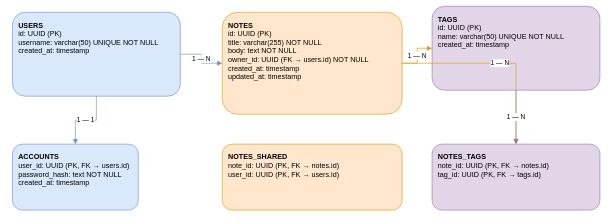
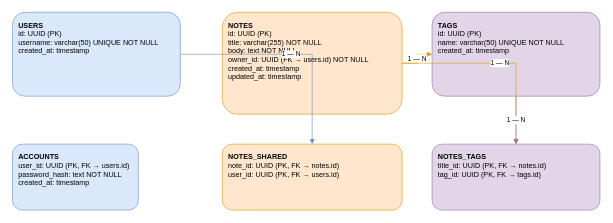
  <mxCell id="0" />
  <mxCell id="1" parent="0" />
  <mxCell id="2" value="&lt;b&gt;USERS&lt;/b&gt;&lt;br/&gt;id: UUID (PK)&lt;br/&gt;username: varchar(50) UNIQUE NOT NULL&lt;br/&gt;created_at: timestamp" style="shape=rectangle;whiteSpace=wrap;html=1;rounded=1;glass=0;fillColor=#dae8fc;strokeColor=#6c8ebf;shadow=0;align=left;verticalAlign=top;spacingTop=8;spacingLeft=8;spacingRight=8;spacingBottom=8;" vertex="1" parent="1"><mxGeometry x="20" y="20" width="280" height="140" as="geometry" /></mxCell>
  <mxCell id="3" value="&lt;b&gt;ACCOUNTS&lt;/b&gt;&lt;br/&gt;user_id: UUID (PK, FK → users.id)&lt;br/&gt;password_hash: text NOT NULL&lt;br/&gt;created_at: timestamp" style="shape=rectangle;whiteSpace=wrap;html=1;rounded=1;glass=0;fillColor=#dae8fc;strokeColor=#6c8ebf;shadow=0;align=left;verticalAlign=top;spacingTop=8;spacingLeft=8;spacingRight=8;spacingBottom=8;" vertex="1" parent="1"><mxGeometry x="20" y="240" width="210" height="110" as="geometry" /></mxCell>
  <mxCell id="4" value="&lt;b&gt;NOTES&lt;/b&gt;&lt;br/&gt;id: UUID (PK)&lt;br/&gt;title: varchar(255) NOT NULL&lt;br/&gt;body: text NOT NULL&lt;br/&gt;owner_id: UUID (FK → users.id) NOT NULL&lt;br/&gt;created_at: timestamp&lt;br/&gt;updated_at: timestamp" style="shape=rectangle;whiteSpace=wrap;html=1;rounded=1;glass=0;fillColor=#ffe6cc;strokeColor=#d79b00;shadow=0;align=left;verticalAlign=top;spacingTop=8;spacingLeft=8;spacingRight=8;spacingBottom=8;" vertex="1" parent="1"><mxGeometry x="370" y="20" width="300" height="170" as="geometry" /></mxCell>
  <mxCell id="5" value="&lt;b&gt;NOTES_SHARED&lt;/b&gt;&lt;br/&gt;note_id: UUID (PK, FK → notes.id)&lt;br/&gt;user_id: UUID (PK, FK → users.id)" style="shape=rectangle;whiteSpace=wrap;html=1;rounded=1;glass=0;fillColor=#ffe6cc;strokeColor=#d79b00;shadow=0;align=left;verticalAlign=top;spacingTop=8;spacingLeft=8;spacingRight=8;spacingBottom=8;" vertex="1" parent="1"><mxGeometry x="370" y="240" width="300" height="110" as="geometry" /></mxCell>
- <mxCell id="6" value="&lt;b&gt;TAGS&lt;/b&gt;&lt;br/&gt;id: UUID (PK)&lt;br/&gt;name: varchar(50) UNIQUE NOT NULL&lt;br/&gt;created_at: timestamp" style="shape=rectangle;whiteSpace=wrap;html=1;rounded=1;glass=0;fillColor=#e1d5e7;strokeColor=#9673a6;shadow=0;align=left;verticalAlign=top;spacingTop=8;spacingLeft=8;spacingRight=8;spacingBottom=8;" vertex="1" parent="1"><mxGeometry x="720" y="10" width="280" height="140" as="geometry" /></mxCell>
- <mxCell id="7" value="&lt;b&gt;NOTES_TAGS&lt;/b&gt;&lt;br/&gt;note_id: UUID (PK, FK → notes.id)&lt;br/&gt;tag_id: UUID (PK, FK → tags.id)" style="shape=rectangle;whiteSpace=wrap;html=1;rounded=1;glass=0;fillColor=#e1d5e7;strokeColor=#9673a6;shadow=0;align=left;verticalAlign=top;spacingTop=8;spacingLeft=8;spacingRight=8;spacingBottom=8;" vertex="1" parent="1"><mxGeometry x="720" y="240" width="280" height="110" as="geometry" /></mxCell>
- <mxCell id="8" value="1 — 1" style="edgeStyle=orthogonalEdgeStyle;rounded=0;orthogonalLoop=1;jettySize=auto;html=1;endArrow=block;endFill=1;strokeColor=#6c8ebf;" edge="1" parent="1" source="2" target="3"><mxGeometry relative="1" as="geometry" /></mxCell>
+ <mxCell id="6" value="&lt;b&gt;TAGS&lt;/b&gt;&lt;br/&gt;id: UUID (PK)&lt;br/&gt;name: varchar(50) UNIQUE NOT NULL&lt;br/&gt;created_at: timestamp" style="shape=rectangle;whiteSpace=wrap;html=1;rounded=1;glass=0;fillColor=#e1d5e7;strokeColor=#9673a6;shadow=0;align=left;verticalAlign=top;spacingTop=8;spacingLeft=8;spacingRight=8;spacingBottom=8;" vertex="1" parent="1"><mxGeometry x="720" y="20" width="280" height="140" as="geometry" /></mxCell>
+ <mxCell id="7" value="&lt;b&gt;NOTES_TAGS&lt;/b&gt;&lt;br/&gt;title_id: UUID (PK, FK → notes.id)&lt;br/&gt;tag_id: UUID (PK, FK → tags.id)" style="shape=rectangle;whiteSpace=wrap;html=1;rounded=1;glass=0;fillColor=#e1d5e7;strokeColor=#9673a6;shadow=0;align=left;verticalAlign=top;spacingTop=8;spacingLeft=8;spacingRight=8;spacingBottom=8;" vertex="1" parent="1"><mxGeometry x="720" y="240" width="280" height="110" as="geometry" /></mxCell>
  <mxCell id="9" value="1 — N" style="edgeStyle=orthogonalEdgeStyle;rounded=0;orthogonalLoop=1;jettySize=auto;html=1;endArrow=block;endFill=1;strokeColor=#d79b00;" edge="1" parent="1" source="4" target="6"><mxGeometry relative="1" as="geometry" /></mxCell>
- <mxCell id="10" value="1 — N" style="edgeStyle=orthogonalEdgeStyle;rounded=0;orthogonalLoop=1;jettySize=auto;html=1;endArrow=block;endFill=1;strokeColor=#6c8ebf;" edge="1" parent="1" source="2" target="4"><mxGeometry relative="1" as="geometry" /></mxCell>
+ <mxCell id="10" value="1 — N" style="edgeStyle=orthogonalEdgeStyle;rounded=0;orthogonalLoop=1;jettySize=auto;html=1;endArrow=block;endFill=1;strokeColor=#6c8ebf;" edge="1" parent="1" source="2" target="5"><mxGeometry relative="1" as="geometry" /></mxCell>
  <mxCell id="11" value="1 — N" style="edgeStyle=orthogonalEdgeStyle;rounded=0;orthogonalLoop=1;jettySize=auto;html=1;endArrow=block;endFill=1;strokeColor=#d79b00;" edge="1" parent="1" source="4" target="7"><mxGeometry relative="1" as="geometry" /></mxCell>
  <mxCell id="12" value="1 — N" style="edgeStyle=orthogonalEdgeStyle;rounded=0;orthogonalLoop=1;jettySize=auto;html=1;endArrow=block;endFill=1;strokeColor=#9673a6;" edge="1" parent="1" source="6" target="7"><mxGeometry relative="1" as="geometry" /></mxCell>
